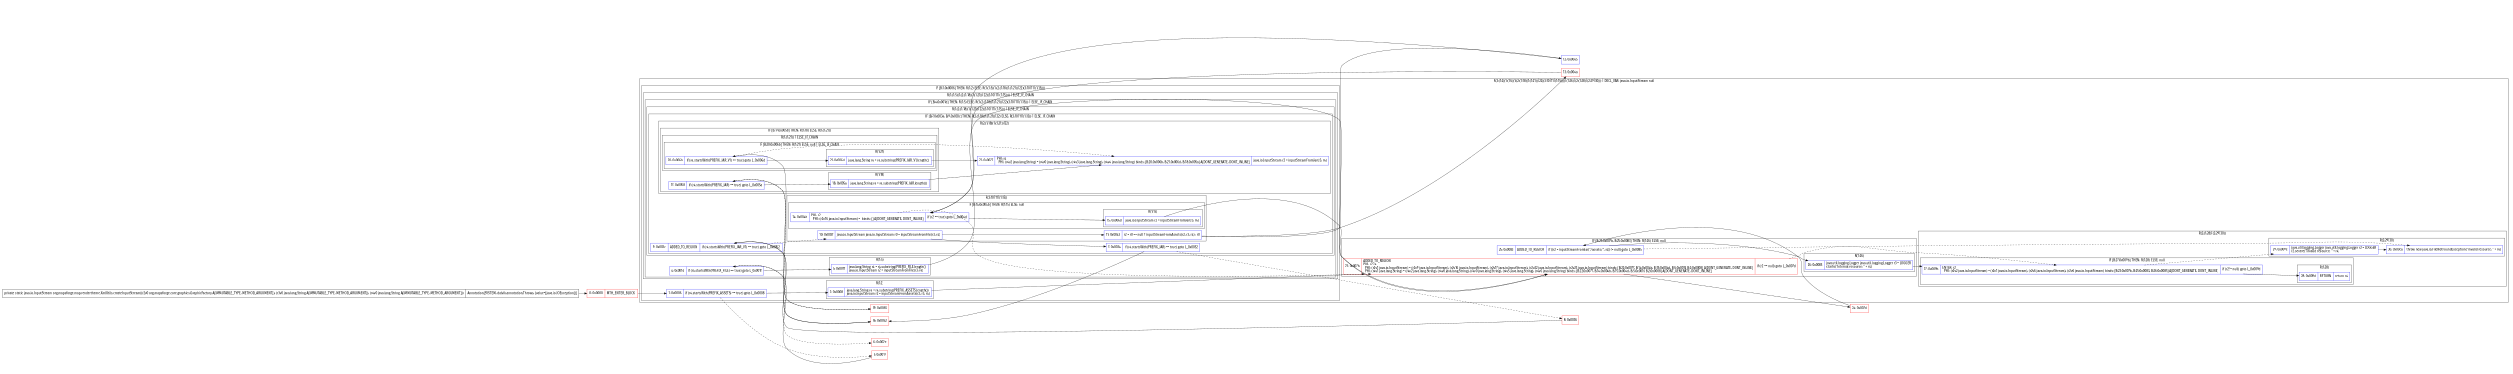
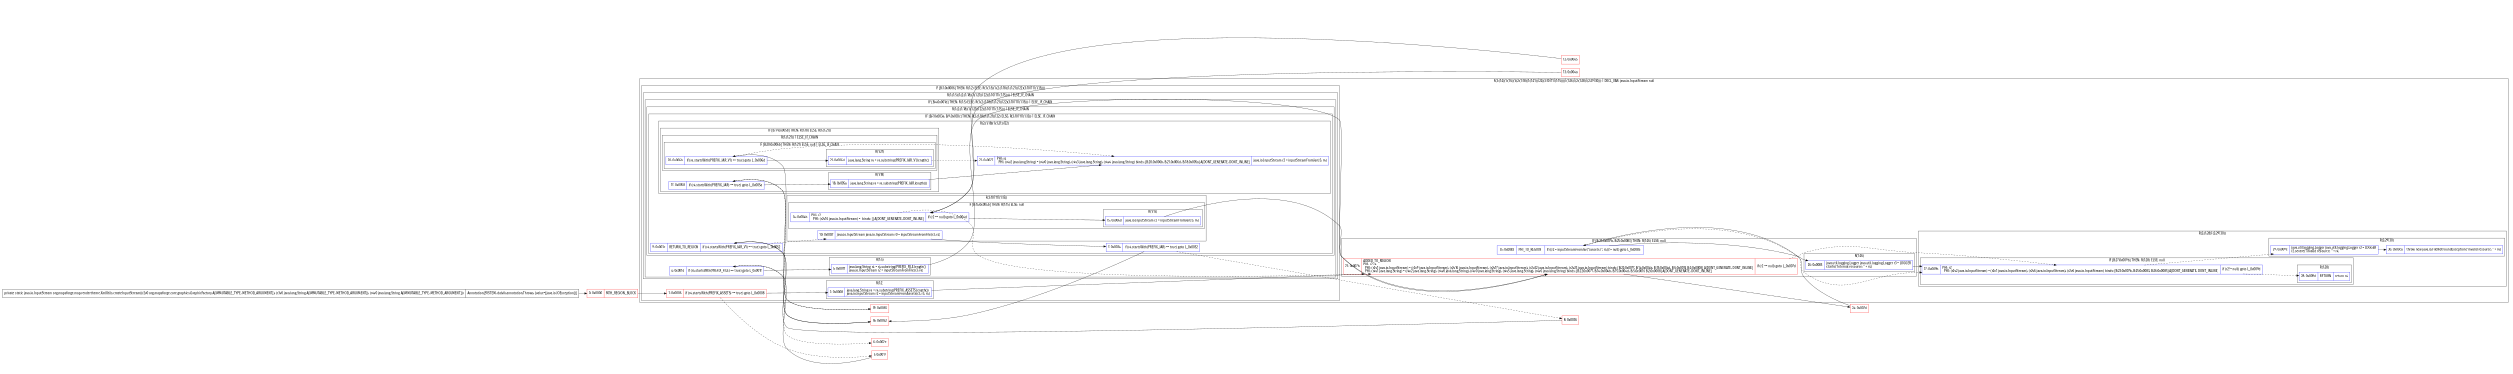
  digraph {
    fontname="Fira Sans"
    rankdir=LR
    node [color=blue fontname="Fira Sans" shape=record]
    edge [fontname="Fira Sans"]
    n1 [label="{2\:\ 0x0008|java.lang.String r4 = r4.substring(PREFIX_ASSETS.length())\ljava.io.InputStream r2 = inputStreamFromAssets(r2, r3, r4)\l}"]
    n2 [label="{5\:\ 0x001f|java.lang.String r4 = r4.substring(PREFIX_FILE.length())\ljava.io.InputStream r2 = inputStreamFromFile(r3, r4)\l}"]
    n3 [label="{18\:\ 0x005a|java.lang.String r4 = r4.substring(PREFIX_JAR.length())\l}"]
    n4 [label="{21\:\ 0x006d|java.lang.String r4 = r4.substring(PREFIX_JAR_V1.length())\l}"]
    n5 [label="{20\:\ 0x006b|if (r4.startsWith(PREFIX_JAR_V1) == true) goto L_0x006d\l}"]
    n6 [label="{17\:\ 0x0058|if (r4.startsWith(PREFIX_JAR) == true) goto L_0x005a\l}"]
    n7 [label="{22\:\ 0x0077|PHI: r4 \l  PHI: (r4v2 java.lang.String) = (r4v0 java.lang.String), (r4v3 java.lang.String), (r4v4 java.lang.String) binds: [B:20:0x006b, B:21:0x006d, B:18:0x005a] A[DONT_GENERATE, DONT_INLINE]\l|java.io.InputStream r2 = inputStreamFromJar(r3, r4)\l}"]
    n8 [label="{15\:\ 0x004d|java.io.InputStream r2 = inputStreamFromJar(r3, r4)\l}"]
-   n9 [label="{14\:\ 0x004b|PHI: r2 \l  PHI: (r2v16 java.io.InputStream) =  binds: [] A[DONT_GENERATE, DONT_INLINE]\l|if (r2 == true) goto L_0x004d\l}"]
+   n9 [label="{14\:\ 0x004b|PHI: r2 \l  PHI: (r2v16 java.io.InputStream) =  binds: [] A[DONT_GENERATE, DONT_INLINE]\l|if (r2 == null) goto L_0x004d\l}"]
    n10 [label="{10\:\ 0x003f|java.io.InputStream java.io.InputStream r0 = inputStreamFromFile(r3, r4)\l}"]
-   n11 [label="{11\:\ 0x0043|r2 = r0 == null ? inputStreamFromAssets(r2, r3, r4) : r0\l}"]
    n12 [label="{7\:\ 0x0034|if (r4.startsWith(PREFIX_JAR) == true) goto L_0x0052\l}"]
-   n13 [label="{9\:\ 0x003c|ADDED_TO_REGION\l|if (r4.startsWith(PREFIX_JAR_V1) == true) goto L_0x0052\l}"]
+   n13 [label="{9\:\ 0x003c|RETURN_TO_REGION\l|if (r4.startsWith(PREFIX_JAR_V1) == true) goto L_0x0052\l}"]
    n14 [label="{4\:\ 0x001d|if (r4.startsWith(PREFIX_FILE) == true) goto L_0x001f\l}"]
-   n15 [label="{1\:\ 0x0006|if (r4.startsWith(PREFIX_ASSETS) == true) goto L_0x0008\l}"]
+   n15 [color=red label="{1\:\ 0x0006|if (r4.startsWith(PREFIX_ASSETS) == true) goto L_0x0008\l}"]
    n16 [label="{26\:\ 0x0085|java.util.logging.Logger java.util.logging.Logger r3 = LOGGER\lr3.info(\"internal resource: \" + r4)\l}"]
    n17 [color=red label="{23\:\ 0x007b|ADDED_TO_REGION\lPHI: r2 r4 \l  PHI: (r2v1 java.io.InputStream) = (r2v9 java.io.InputStream), (r2v16 java.io.InputStream), (r2v17 java.io.InputStream), (r2v22 java.io.InputStream), (r2v23 java.io.InputStream) binds: [B:22:0x0077, B:14:0x004b, B:15:0x004d, B:5:0x001f, B:2:0x0008] A[DONT_GENERATE, DONT_INLINE]\l  PHI: (r4v1 java.lang.String) = (r4v2 java.lang.String), (r4v0 java.lang.String), (r4v0 java.lang.String), (r4v5 java.lang.String), (r4v6 java.lang.String) binds: [B:22:0x0077, B:14:0x004b, B:15:0x004d, B:5:0x001f, B:2:0x0008] A[DONT_GENERATE, DONT_INLINE]\l|if (r2 == null) goto L_0x007d\l}"]
-   n18 [label="{25\:\ 0x0083|ADDED_TO_REGION\l|if ((r2 = inputStreamFromJar(\"\/assets\/\", r4)) != null) goto L_0x0085\l}"]
+   n18 [label="{25\:\ 0x0083|PHI_TO_REGION\l|if ((r2 = inputStreamFromJar(\"\/assets\/\", r4)) != null) goto L_0x0085\l}"]
    n19 [label="{28\:\ 0x009d|RETURN\l|return r4\l}"]
-   n20 [label="{27\:\ 0x009b|ENTER: r2 \l  PHI: (r2v2 java.io.InputStream) = (r2v1 java.io.InputStream), (r2v6 java.io.InputStream), (r2v6 java.io.InputStream) binds: [B:23:0x007b, B:25:0x0083, B:26:0x0085] A[DONT_GENERATE, DONT_INLINE]\l|if (r2 != null) goto L_0x009d\l}"]
+   n20 [label="{27\:\ 0x009b|PHI: r2 \l  PHI: (r2v2 java.io.InputStream) = (r2v1 java.io.InputStream), (r2v6 java.io.InputStream), (r2v6 java.io.InputStream) binds: [B:23:0x007b, B:25:0x0083, B:26:0x0085] A[DONT_GENERATE, DONT_INLINE]\l|if (r2 != null) goto L_0x009d\l}"]
    n21 [label="{29\:\ 0x009e|java.util.logging.Logger java.util.logging.Logger r2 = LOGGER\lr2.severe(\"invalid resource: \" + r4)\l}"]
    n22 [label="{30\:\ 0x00ca|throw new java.io.FileNotFoundException(\"invalid resource: \" + r4)\l}"]
    n23 [color=red label="{19\:\ 0x0065}"]
-   n24 [label="{12\:\ 0x0045}"]
+   n24 [color=red label="{12\:\ 0x0045}"]
    n25 [color=red label="{13\:\ 0x004a}"]
    n26 [color=red label="{8\:\ 0x0036}"]
    n27 [color=red label="{16\:\ 0x0052}"]
    n28 [color=red label="{6\:\ 0x002e}"]
    n29 [color=red label="{3\:\ 0x0017}"]
    n30 [color=red label="{24\:\ 0x007d}"]
-   n31 [color=red label="{0\:\ 0x0000|MTH_ENTER_BLOCK\l}"]
+   n31 [color=red label="{0\:\ 0x0000|MTH_REGION_BLOCK\l}"]
    n32 [label="{private static java.io.InputStream org.mapsforge.map.rendertheme.XmlUtils.createInputStream((r2v0 org.mapsforge.core.graphics.GraphicFactory A[IMMUTABLE_TYPE, METHOD_ARGUMENT]), (r3v0 java.lang.String A[IMMUTABLE_TYPE, METHOD_ARGUMENT]), (r4v0 java.lang.String A[IMMUTABLE_TYPE, METHOD_ARGUMENT]))  | Annotation[SYSTEM, dalvik.annotation.Throws, \{value=[java.io.IOException]\}]\l}" color=""]
    subgraph cluster_1 {
      label="R(3:(1:2)(1:(1:5)(1:(2:(1:18)(1:(1:21))|22)(3:10|11|(1:15))))|(1:26)|(2:(1:28)|(2:29|30))) | DECL_VAR: java.io.InputStream null\l"
      subgraph cluster_2 {
        label="IF [B:1:0x0006] THEN: R(1:2) ELSE: R(1:(1:5)(1:(2:(1:18)(1:(1:21))|22)(3:10|11|(1:15))))"
        n15
        subgraph cluster_3 {
          label="R(1:2)"
          n1
        }
        subgraph cluster_4 {
          label="R(1:(1:5)(1:(2:(1:18)(1:(1:21))|22)(3:10|11|(1:15)))) | ELSE_IF_CHAIN\l"
          subgraph cluster_5 {
            label="IF [B:4:0x001d] THEN: R(1:5) ELSE: R(1:(2:(1:18)(1:(1:21))|22)(3:10|11|(1:15))) | ELSE_IF_CHAIN\l"
            n14
            subgraph cluster_6 {
              label="R(1:5)"
              n2
            }
            subgraph cluster_7 {
              label="R(1:(2:(1:18)(1:(1:21))|22)(3:10|11|(1:15))) | ELSE_IF_CHAIN\l"
              subgraph cluster_8 {
                label="IF [B:7:0x0034, B:9:0x003c] THEN: R(2:(1:18)(1:(1:21))|22) ELSE: R(3:10|11|(1:15)) | ELSE_IF_CHAIN\l"
                n12
                n13
                subgraph cluster_9 {
                  label="R(2:(1:18)(1:(1:21))|22)"
                  n7
                  subgraph cluster_10 {
                    label="IF [B:17:0x0058] THEN: R(1:18) ELSE: R(1:(1:21))"
                    n6
                    subgraph cluster_11 {
                      label="R(1:18)"
                      n3
                    }
                    subgraph cluster_12 {
                      label="R(1:(1:21)) | ELSE_IF_CHAIN\l"
                      subgraph cluster_13 {
                        label="IF [B:20:0x006b] THEN: R(1:21) ELSE: null | ELSE_IF_CHAIN\l"
                        n5
                        subgraph cluster_14 {
                          label="R(1:21)"
                          n4
                        }
                      }
                    }
                  }
                }
                subgraph cluster_15 {
                  label="R(3:10|11|(1:15))"
                  n10
-                 n11
                  subgraph cluster_16 {
                    label="IF [B:14:0x004b] THEN: R(1:15) ELSE: null"
                    n9
                    subgraph cluster_17 {
                      label="R(1:15)"
                      n8
                    }
                  }
                }
              }
            }
          }
        }
      }
      subgraph cluster_18 {
        label="IF [B:23:0x007b, B:25:0x0083] THEN: R(1:26) ELSE: null"
        n17
        n18
        subgraph cluster_19 {
          label="R(1:26)"
          n16
        }
      }
      subgraph cluster_20 {
        label="R(2:(1:28)|(2:29|30))"
        subgraph cluster_21 {
          label="IF [B:27:0x009b] THEN: R(1:28) ELSE: null"
          n20
          subgraph cluster_22 {
            label="R(1:28)"
            n19
          }
        }
        subgraph cluster_23 {
          label="R(2:29|30)"
          n21
          n22
        }
      }
    }
    n1 -> n17
    n2 -> n17
    n3 -> n7
-   n4 -> n7
+   n4 -> n7 [style=dashed]
    n5 -> n4
    n5 -> n7 [style=dashed]
    n6 -> n3
    n6 -> n23 [style=dashed]
    n8 -> n17
    n9 -> n8
    n9 -> n17 [style=dashed]
-   n10 -> n11
    n10 -> n12
-   n11 -> n24
-   n11 -> n25
    n12 -> n26 [style=dashed]
    n12 -> n27
    n13 -> n10 [style=dashed]
    n13 -> n27
    n14 -> n2
    n14 -> n28 [style=dashed]
    n15 -> n1
    n15 -> n29 [style=dashed]
    n16 -> n20
    n17 -> n20 [style=dashed]
    n17 -> n30
    n18 -> n16
-   n18 -> n22 [style=dashed]
-   n20 -> n19
+   n18 -> n20 [style=dashed]
+   n20 -> n19 [style=dashed]
    n20 -> n21 [style=dashed]
    n21 -> n22
    n23 -> n5
    n24 -> n9
    n25 -> n9
    n26 -> n13
    n27 -> n6
    n29 -> n14
    n30 -> n18
    n31 -> n15
    n32 -> n31
  }
